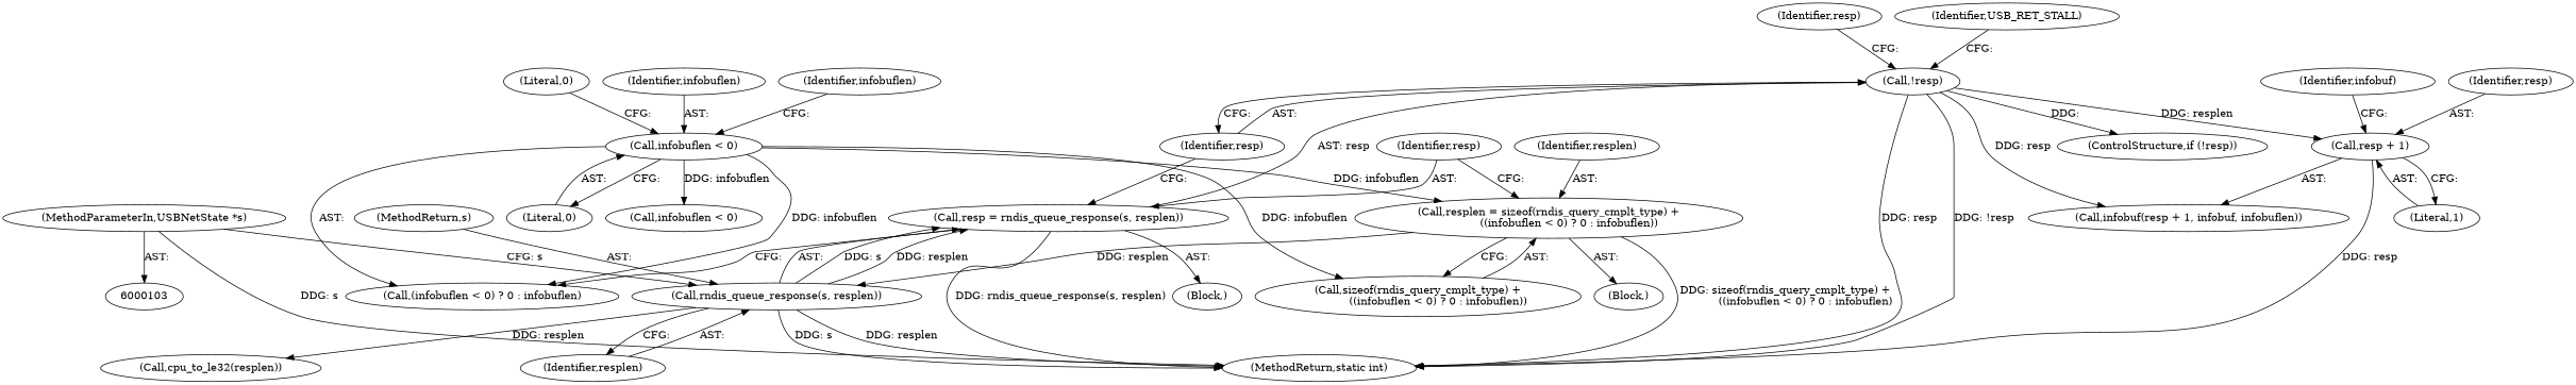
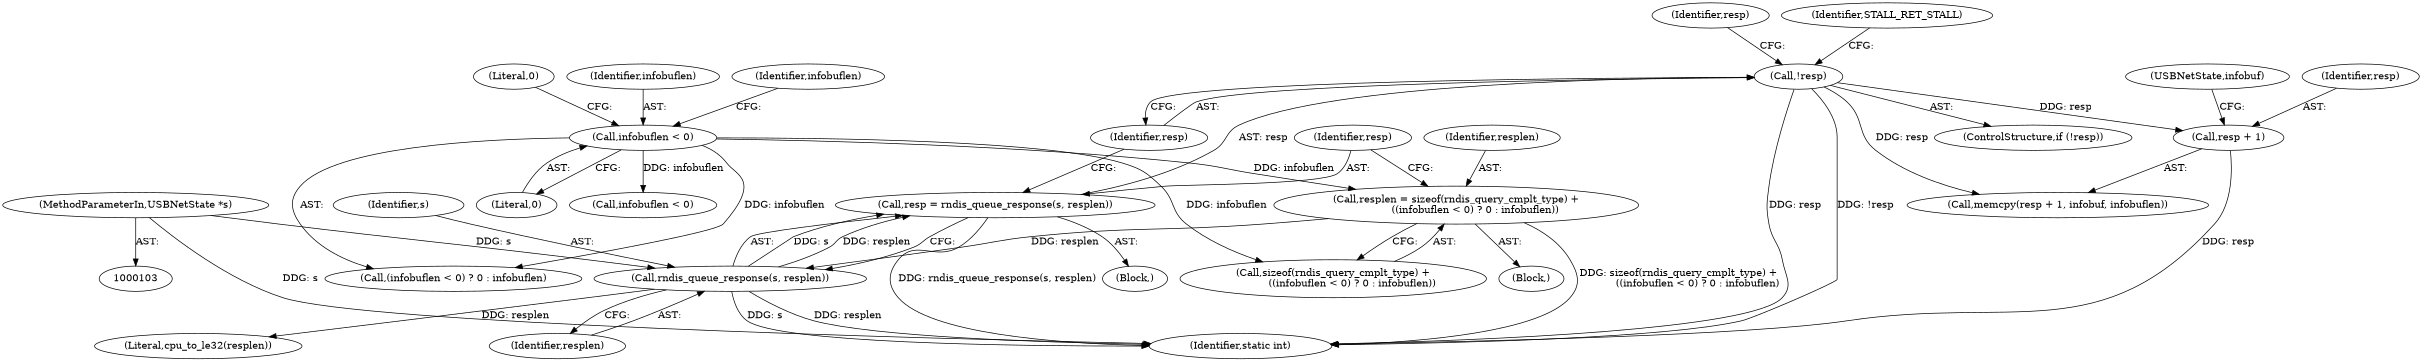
  digraph {
    n1 [label="(Call,resp + 1)"]
-   n2 [label="(Literal,1)"]
-   n3 [label="(Call,infobuf(resp + 1, infobuf, infobuflen))"]
-   n4 [label="(MethodReturn,static int)"]
+   n3 [label="(Call,memcpy(resp + 1, infobuf, infobuflen))"]
+   n4 [label="(Identifier,static int)"]
    n5 [label="(Call,!resp)"]
    n6 [label="(ControlStructure,if (!resp))"]
    n7 [label="(Identifier,resp)"]
    n8 [label="(Call,resp = rndis_queue_response(s, resplen))"]
    n9 [label="(Call,rndis_queue_response(s, resplen))"]
    n10 [label="(Block,)"]
    n11 [label="(Identifier,resplen)"]
-   n12 [label="(Call,cpu_to_le32(resplen))"]
+   n12 [label="(Literal,cpu_to_le32(resplen))"]
    n13 [label="(MethodParameterIn,USBNetState *s)"]
-   1000103 [label=6000103]
+   1000103
    n15 [label="(Call,resplen = sizeof(rndis_query_cmplt_type) +\n            ((infobuflen < 0) ? 0 : infobuflen))"]
    n16 [label="(Call,sizeof(rndis_query_cmplt_type) +\n            ((infobuflen < 0) ? 0 : infobuflen))"]
    n17 [label="(Block,)"]
    n18 [label="(Call,infobuflen < 0)"]
    n19 [label="(Literal,0)"]
    n20 [label="(Call,infobuflen < 0)"]
    n21 [label="(Call,(infobuflen < 0) ? 0 : infobuflen)"]
    n22 [label="(Identifier,resplen)"]
-   n23 [label="(Identifier,infobuf)"]
+   n23 [label="(USBNetState,infobuf)"]
    n24 [label="(Identifier,resp)"]
    n25 [label="(Identifier,infobuflen)"]
    n26 [label="(Literal,0)"]
    n27 [label="(Identifier,resp)"]
    n28 [label="(Identifier,infobuflen)"]
-   n29 [label="(Identifier,USB_RET_STALL)"]
+   n29 [label="(Identifier,STALL_RET_STALL)"]
    n30 [label="(Identifier,resp)"]
-   n31 [label="(MethodReturn,s)"]
-   n1 -> n2 [label="CFG: "]
+   n31 [label="(Identifier,s)"]
    n1 -> n3 [label="AST: "]
    n1 -> n4 [label="DDG: resp"]
-   n2 -> n1 [label="AST: "]
-   n5 -> n1 [label="DDG: resplen"]
+   n5 -> n1 [label="DDG: resp"]
    n5 -> n3 [label="DDG: resp"]
    n5 -> n4 [label="DDG: resp"]
    n5 -> n4 [label="DDG: !resp"]
-   n5 -> n6 [label="DDG: "]
+   n5 -> n6 [label="AST: "]
    n5 -> n7 [label="CFG: "]
    n7 -> n5 [label="AST: "]
    n7 -> n8 [label="CFG: "]
    n8 -> n4 [label="DDG: rndis_queue_response(s, resplen)"]
    n8 -> n5 [label="AST: resp"]
-   n8 -> n21 [label="CFG: "]
+   n8 -> n9 [label="CFG: "]
    n8 -> n10 [label="AST: "]
    n9 -> n4 [label="DDG: resplen"]
    n9 -> n4 [label="DDG: s"]
    n9 -> n8 [label="AST: "]
    n9 -> n8 [label="DDG: s"]
    n9 -> n8 [label="DDG: resplen"]
    n9 -> n11 [label="CFG: "]
    n9 -> n12 [label="DDG: resplen"]
    n11 -> n9 [label="AST: "]
    n13 -> n4 [label="DDG: s"]
-   n13 -> n9 [label="CFG: s"]
+   n13 -> n9 [label="DDG: s"]
    n13 -> 1000103 [label="AST: "]
    n15 -> n4 [label="DDG: sizeof(rndis_query_cmplt_type) +\n            ((infobuflen < 0) ? 0 : infobuflen)"]
    n15 -> n9 [label="DDG: resplen"]
    n15 -> n16 [label="CFG: "]
    n15 -> n17 [label="AST: "]
    n16 -> n15 [label="AST: "]
    n18 -> n15 [label="DDG: infobuflen"]
    n18 -> n16 [label="DDG: infobuflen"]
    n18 -> n19 [label="CFG: "]
    n18 -> n20 [label="DDG: infobuflen"]
    n18 -> n21 [label="AST: "]
    n18 -> n21 [label="DDG: infobuflen"]
    n19 -> n18 [label="AST: "]
    n22 -> n15 [label="AST: "]
    n23 -> n1 [label="CFG: "]
    n24 -> n5 [label="CFG: "]
    n25 -> n18 [label="CFG: "]
    n26 -> n18 [label="CFG: "]
    n27 -> n1 [label="AST: "]
    n28 -> n18 [label="AST: "]
    n29 -> n5 [label="CFG: "]
    n30 -> n8 [label="AST: "]
    n30 -> n15 [label="CFG: "]
    n31 -> n9 [label="AST: "]
  }
